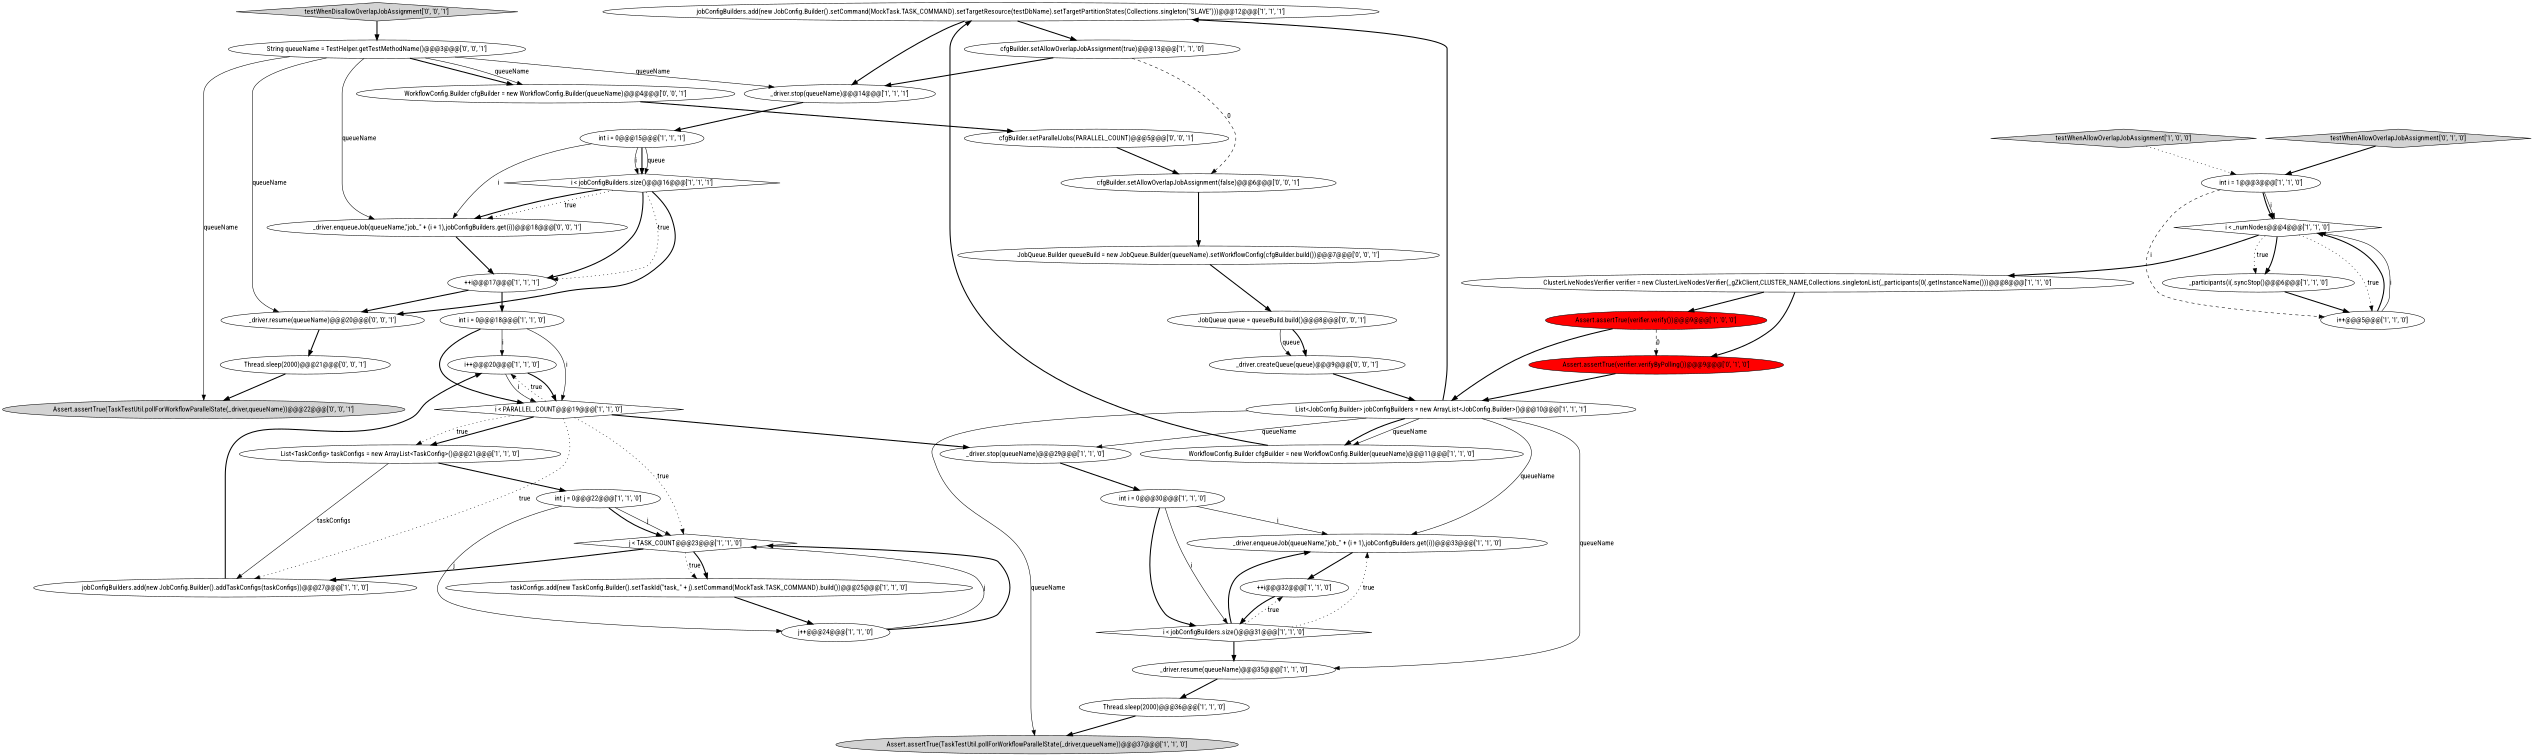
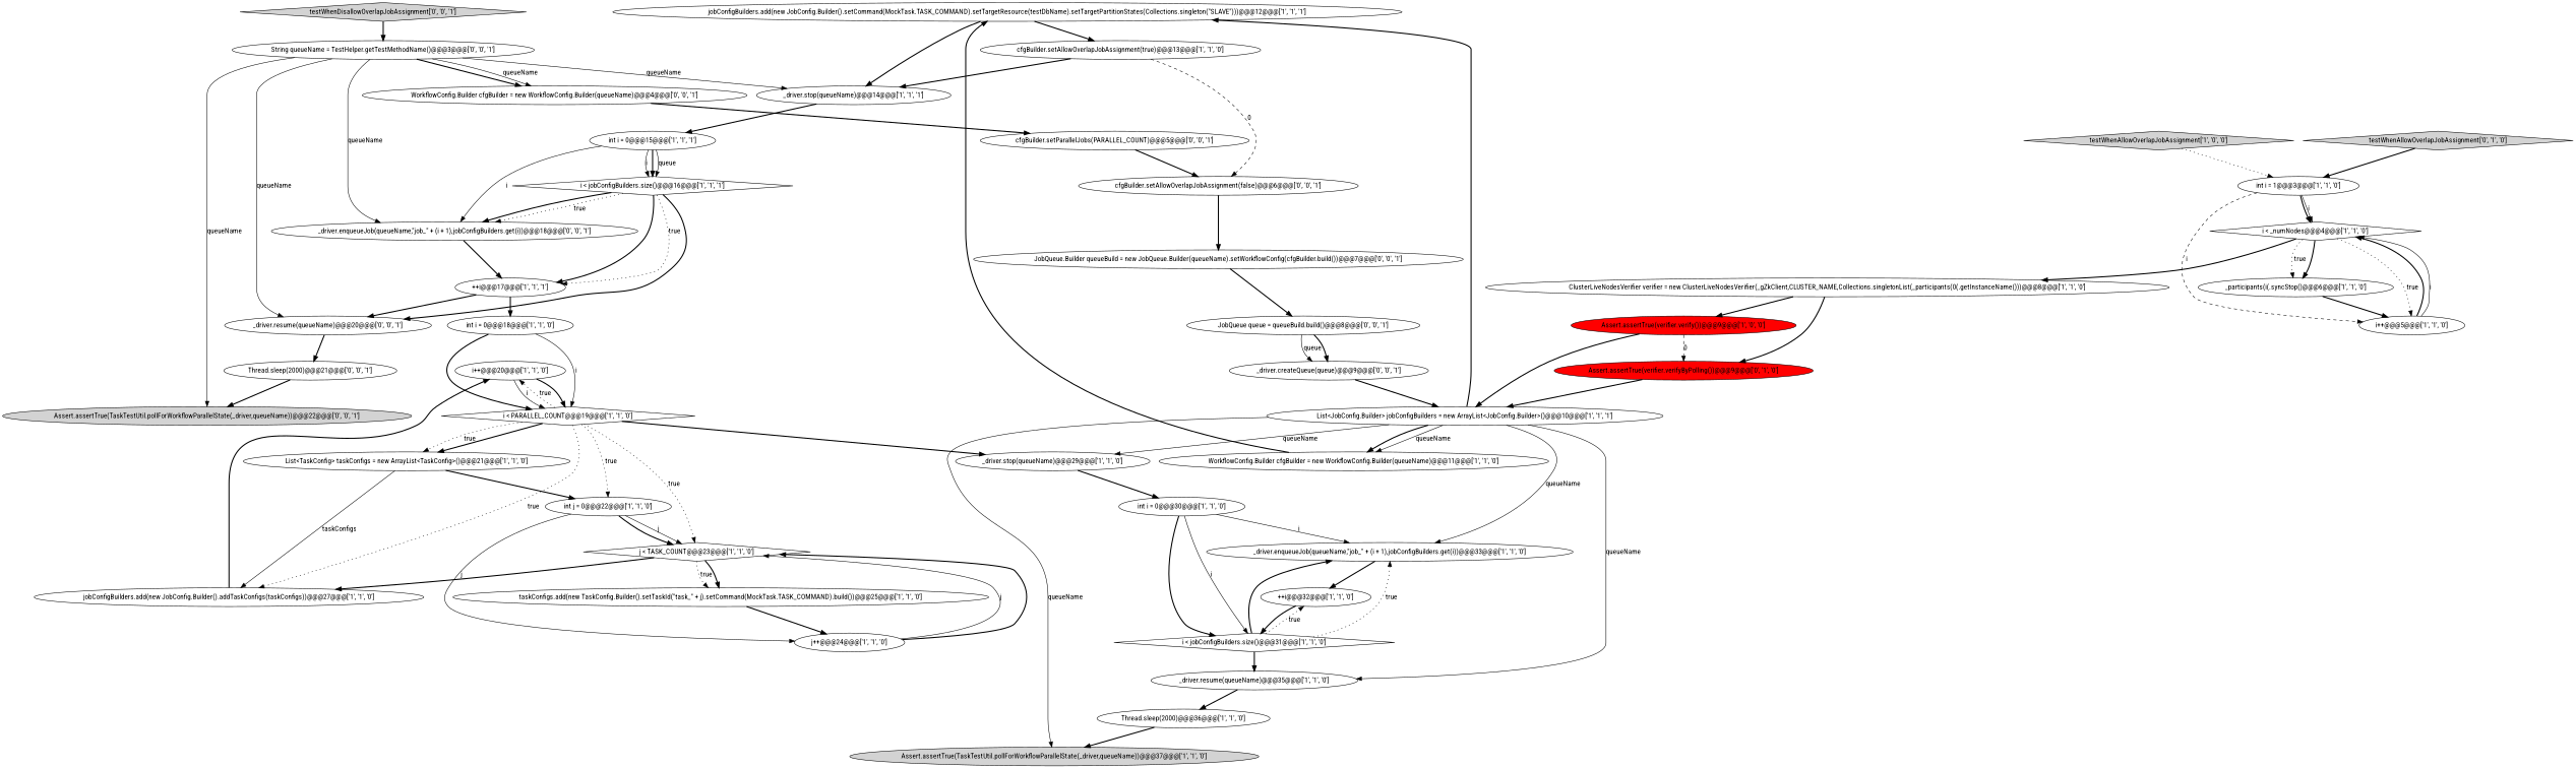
  digraph {
    fontname="Roboto Condensed"
    node [fillcolor=white fontname="Roboto Condensed" shape=ellipse style=filled]
    edge [fontname="Roboto Condensed" style=bold]
    n1 [label="jobConfigBuilders.add(new JobConfig.Builder().setCommand(MockTask.TASK_COMMAND).setTargetResource(testDbName).setTargetPartitionStates(Collections.singleton(\"SLAVE\")))@@@12@@@['1', '1', '1']"]
    n2 [label="_driver.stop(queueName)@@@14@@@['1', '1', '1']"]
    n3 [label="cfgBuilder.setAllowOverlapJobAssignment(true)@@@13@@@['1', '1', '0']"]
    n4 [label="int i = 0@@@15@@@['1', '1', '1']"]
    n5 [label="cfgBuilder.setAllowOverlapJobAssignment(false)@@@6@@@['0', '0', '1']"]
    n6 [label="JobQueue.Builder queueBuild = new JobQueue.Builder(queueName).setWorkflowConfig(cfgBuilder.build())@@@7@@@['0', '0', '1']"]
    n7 [label="JobQueue queue = queueBuild.build()@@@8@@@['0', '0', '1']"]
    n8 [label="i < _numNodes@@@4@@@['1', '1', '0']" shape=diamond]
    n9 [label="ClusterLiveNodesVerifier verifier = new ClusterLiveNodesVerifier(_gZkClient,CLUSTER_NAME,Collections.singletonList(_participants(0(.getInstanceName()))@@@8@@@['1', '1', '0']"]
    n10 [label="_participants(i(.syncStop()@@@6@@@['1', '1', '0']"]
    n11 [label="i++@@@5@@@['1', '1', '0']"]
    n12 [fillcolor=red label="Assert.assertTrue(verifier.verifyByPolling())@@@9@@@['0', '1', '0']"]
    n13 [fillcolor=red label="Assert.assertTrue(verifier.verify())@@@9@@@['1', '0', '0']"]
    n14 [label="_driver.createQueue(queue)@@@9@@@['0', '0', '1']"]
    n15 [label="List<JobConfig.Builder> jobConfigBuilders = new ArrayList<JobConfig.Builder>()@@@10@@@['1', '1', '1']"]
    n16 [label="i++@@@20@@@['1', '1', '0']"]
    n17 [label="i < PARALLEL_COUNT@@@19@@@['1', '1', '0']" shape=diamond]
    n18 [label="int j = 0@@@22@@@['1', '1', '0']"]
    n19 [label="j < TASK_COUNT@@@23@@@['1', '1', '0']" shape=diamond]
    n20 [label="List<TaskConfig> taskConfigs = new ArrayList<TaskConfig>()@@@21@@@['1', '1', '0']"]
    n21 [label="jobConfigBuilders.add(new JobConfig.Builder().addTaskConfigs(taskConfigs))@@@27@@@['1', '1', '0']"]
    n22 [label="_driver.stop(queueName)@@@29@@@['1', '1', '0']"]
    n23 [label="_driver.enqueueJob(queueName,\"job_\" + (i + 1),jobConfigBuilders.get(i))@@@33@@@['1', '1', '0']"]
    n24 [fillcolor=lightgray label="Assert.assertTrue(TaskTestUtil.pollForWorkflowParallelState(_driver,queueName))@@@37@@@['1', '1', '0']"]
    n25 [label="_driver.resume(queueName)@@@35@@@['1', '1', '0']"]
    n26 [label="WorkflowConfig.Builder cfgBuilder = new WorkflowConfig.Builder(queueName)@@@11@@@['1', '1', '0']"]
    n27 [label="int i = 0@@@30@@@['1', '1', '0']"]
    n28 [label="i < jobConfigBuilders.size()@@@31@@@['1', '1', '0']" shape=diamond]
    n29 [label="++i@@@32@@@['1', '1', '0']"]
    n30 [label="Thread.sleep(2000)@@@36@@@['1', '1', '0']"]
    n31 [fillcolor=lightgray label="testWhenAllowOverlapJobAssignment['1', '0', '0']" shape=diamond]
    n32 [label="int i = 1@@@3@@@['1', '1', '0']"]
    n33 [label="j++@@@24@@@['1', '1', '0']"]
    n34 [label="taskConfigs.add(new TaskConfig.Builder().setTaskId(\"task_\" + j).setCommand(MockTask.TASK_COMMAND).build())@@@25@@@['1', '1', '0']"]
    n35 [label="_driver.enqueueJob(queueName,\"job_\" + (i + 1),jobConfigBuilders.get(i))@@@18@@@['0', '0', '1']"]
    n36 [label="++i@@@17@@@['1', '1', '1']"]
    n37 [label="_driver.resume(queueName)@@@20@@@['0', '0', '1']"]
    n38 [label="int i = 0@@@18@@@['1', '1', '0']"]
    n39 [label="i < jobConfigBuilders.size()@@@16@@@['1', '1', '1']" shape=diamond]
    n40 [label="Thread.sleep(2000)@@@21@@@['0', '0', '1']"]
    n41 [fillcolor=lightgray label="Assert.assertTrue(TaskTestUtil.pollForWorkflowParallelState(_driver,queueName))@@@22@@@['0', '0', '1']"]
    n42 [fillcolor=lightgray label="testWhenDisallowOverlapJobAssignment['0', '0', '1']" shape=diamond]
    n43 [label="String queueName = TestHelper.getTestMethodName()@@@3@@@['0', '0', '1']"]
    n44 [label="WorkflowConfig.Builder cfgBuilder = new WorkflowConfig.Builder(queueName)@@@4@@@['0', '0', '1']"]
    n45 [label="cfgBuilder.setParallelJobs(PARALLEL_COUNT)@@@5@@@['0', '0', '1']"]
    n46 [fillcolor=lightgray label="testWhenAllowOverlapJobAssignment['0', '1', '0']" shape=diamond]
    n1 -> n2
    n1 -> n3
    n2 -> n4
    n3 -> n2
    n3 -> n5 [label=0 style=dashed]
    n4 -> n35 [label=i style=solid]
    n4 -> n39 [label=queue style=solid]
    n4 -> n39 [label=i style=solid]
    n4 -> n39
    n5 -> n6
    n6 -> n7
    n7 -> n14 [label=queue style=solid]
    n7 -> n14
    n8 -> n9
    n8 -> n10
    n8 -> n10 [label=true style=dotted]
    n8 -> n11 [label=true style=dotted]
    n9 -> n12
    n9 -> n13
    n10 -> n11
    n11 -> n8
    n11 -> n8 [label=i style=solid]
    n12 -> n15
    n13 -> n12 [label=0 style=dashed]
    n13 -> n15
    n14 -> n15
    n15 -> n1
    n15 -> n22 [label=queueName style=solid]
    n15 -> n23 [label=queueName style=solid]
    n15 -> n24 [label=queueName style=solid]
    n15 -> n25 [label=queueName style=solid]
    n15 -> n26 [label=queueName style=solid]
    n15 -> n26
    n16 -> n17
    n16 -> n17 [label=i style=solid]
    n17 -> n16 [label=true style=dotted]
+   n17 -> n18 [label=true style=dotted]
    n17 -> n19 [label=true style=dotted]
    n17 -> n20
    n17 -> n20 [label=true style=dotted]
    n17 -> n21 [label=true style=dotted]
    n17 -> n22
    n18 -> n19 [label=j style=solid]
    n18 -> n19
    n18 -> n33 [label=j style=solid]
    n19 -> n21
    n19 -> n34 [label=true style=dotted]
    n19 -> n34
    n20 -> n18
    n20 -> n21 [label=taskConfigs style=solid]
    n21 -> n16
    n22 -> n27
    n23 -> n29
    n25 -> n30
    n26 -> n1
    n27 -> n23 [label=i style=solid]
    n27 -> n28
    n27 -> n28 [label=i style=solid]
    n28 -> n23 [label=true style=dotted]
    n28 -> n23
    n28 -> n25
    n28 -> n29 [label=true style=dotted]
    n29 -> n28
    n30 -> n24
    n31 -> n32 [style=dotted]
    n32 -> n8 [label=i style=solid]
    n32 -> n8
    n32 -> n11 [label=i style=dashed]
    n33 -> n19
    n33 -> n19 [label=j style=solid]
    n34 -> n33
    n35 -> n36
    n36 -> n37
    n36 -> n38
    n37 -> n40
-   n38 -> n16 [label=i style=solid]
    n38 -> n17 [label=i style=solid]
    n38 -> n17
    n39 -> n35
    n39 -> n35 [label=true style=dotted]
    n39 -> n36 [label=true style=dotted]
    n39 -> n36
    n39 -> n37
    n40 -> n41
    n42 -> n43
    n43 -> n2 [label=queueName style=solid]
    n43 -> n35 [label=queueName style=solid]
    n43 -> n37 [label=queueName style=solid]
    n43 -> n41 [label=queueName style=solid]
    n43 -> n44
    n43 -> n44 [label=queueName style=solid]
    n44 -> n45
    n45 -> n5
    n46 -> n32
  }
